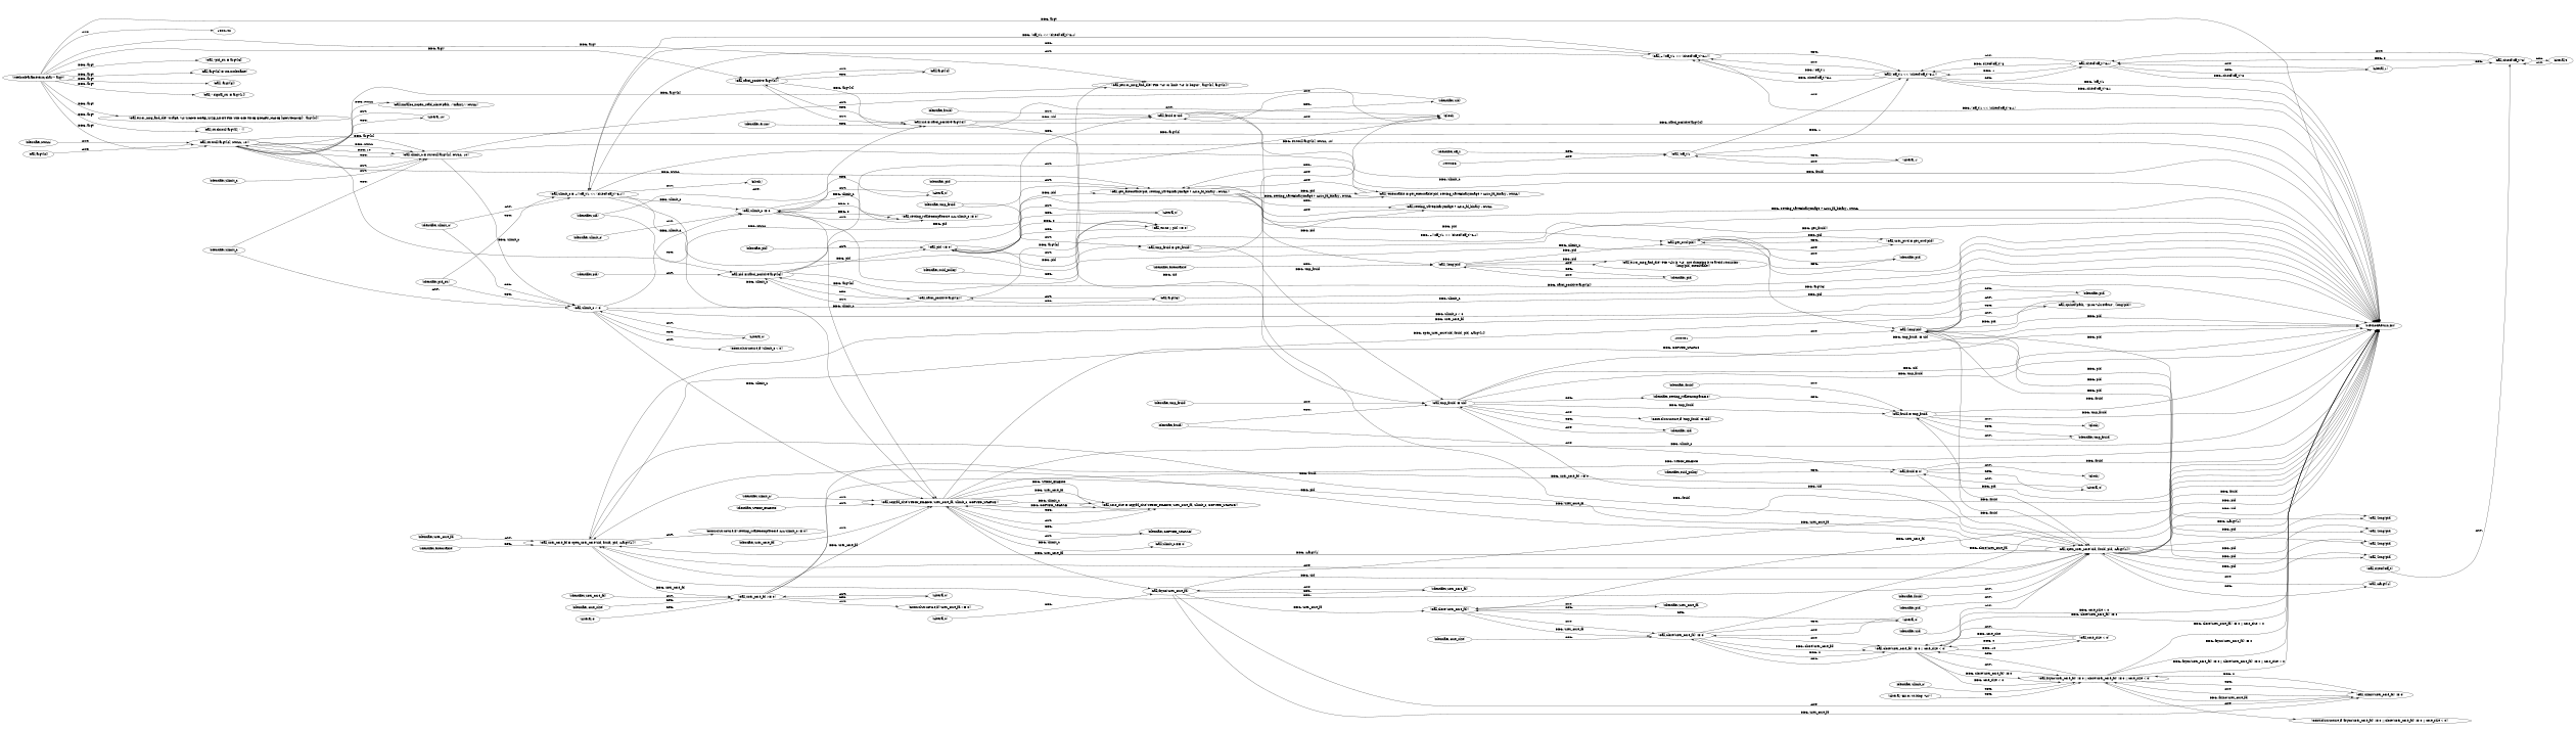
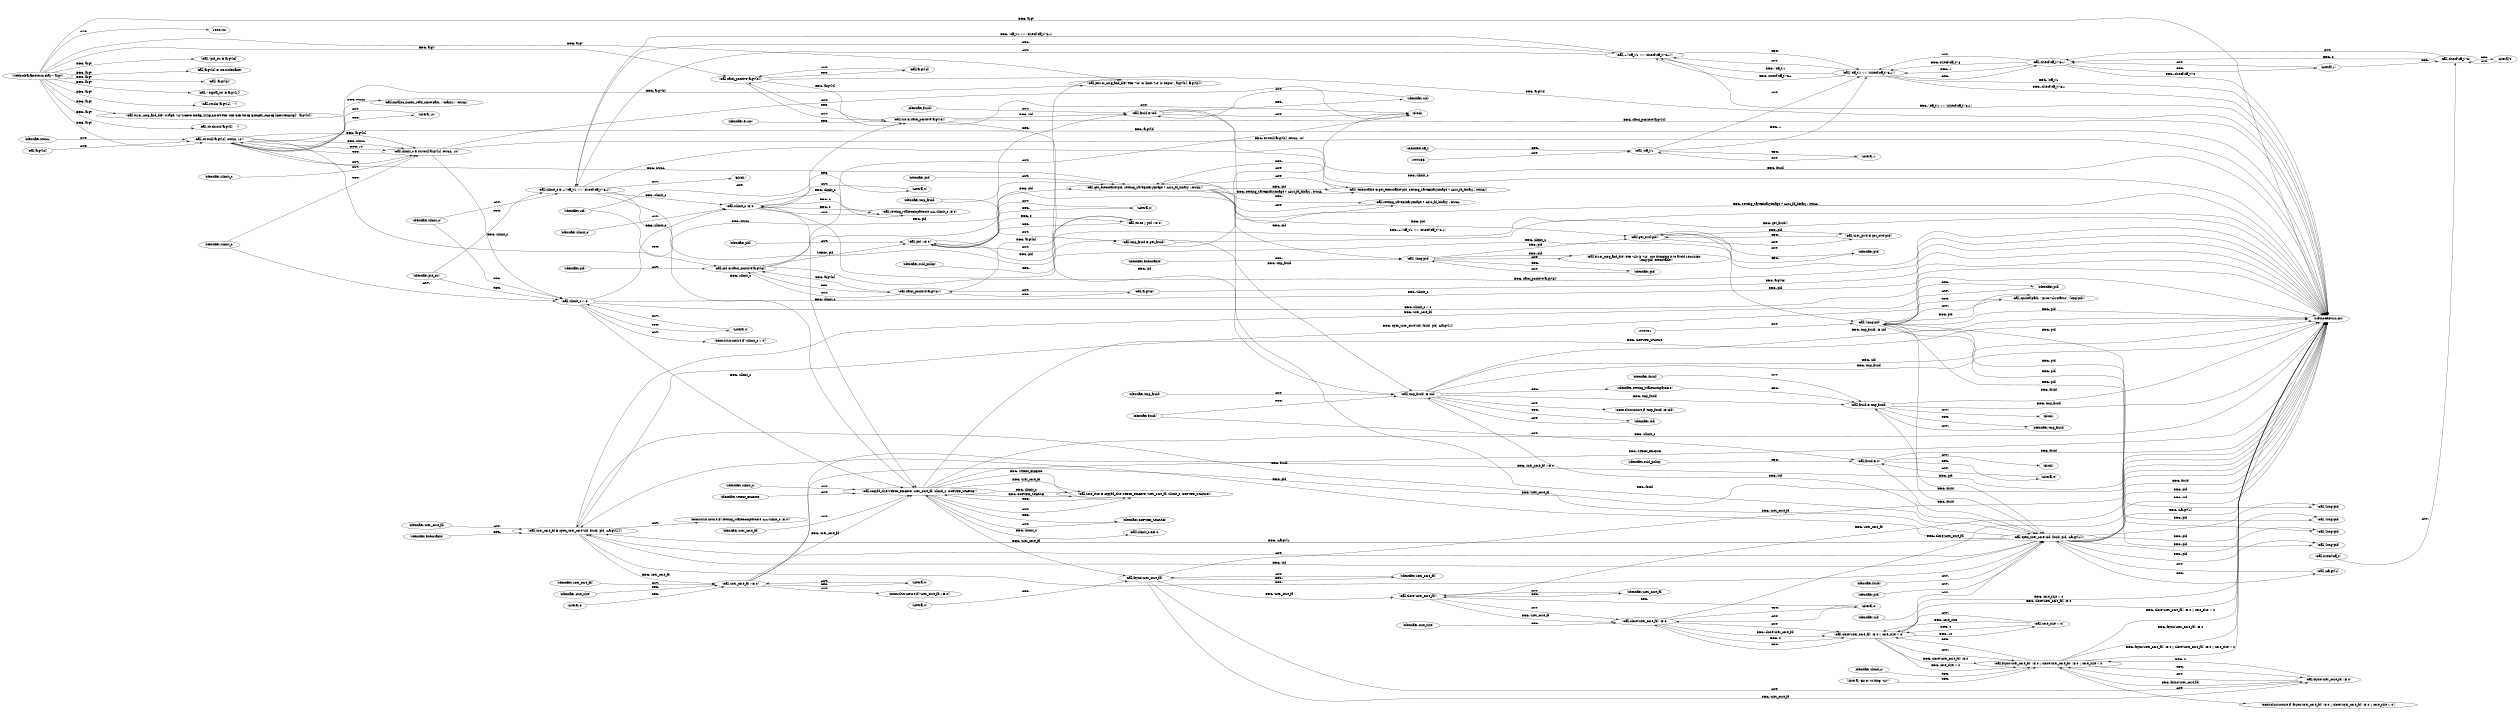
  digraph {
    fontname="DejaVu Serif"
    rankdir=LR
    node [fontname="DejaVu Serif"]
    edge [fontname="DejaVu Serif"]
    n1 [label="(Call,close(user_core_fd))"]
    n2 [label="(Call,close(user_core_fd) != 0)"]
    n3 [label="(MethodReturn,int)"]
    n4 [label="(Identifier,user_core_fd)"]
    n5 [label="(Call,close(user_core_fd) != 0 || core_size < 0)"]
    n6 [label="(Literal,0)"]
    n7 [label="(Call,fsync(user_core_fd))"]
-   n8 [label="(Call,ulimit(user_core_fd) != 0)"]
+   n8 [label="(Call,fsync(user_core_fd) != 0)"]
    n9 [label="(Identifier,user_core_fd)"]
    n10 [label="(Call,fsync(user_core_fd) != 0 || close(user_core_fd) != 0 || core_size < 0)"]
    n11 [label="(Call,copyfd_size(STDIN_FILENO, user_core_fd, ulimit_c, COPYFD_SPARSE))"]
    n12 [label="(Identifier,COPYFD_SPARSE)"]
    n13 [label="(Call,ulimit_c == 0)"]
    n14 [label="(Call,core_size = copyfd_size(STDIN_FILENO, user_core_fd, ulimit_c, COPYFD_SPARSE))"]
    n15 [label="(Call,user_core_fd >= 0)"]
    n16 [label="(Literal,0)"]
    n17 [label="(ControlStructure,if (user_core_fd >= 0))"]
    n18 [label="(Call,user_core_fd = open_user_core(uid, fsuid, pid, &argv[1]))"]
    n19 [label="(Call,open_user_core(uid, fsuid, pid, &argv[1]))"]
    n20 [label="(ControlStructure,if (setting_MakeCompatCore && ulimit_c != 0))"]
    n21 [label="(Call,(long)pid)"]
    n22 [label="(Call,(long)pid)"]
    n23 [label="(Call,(long)pid)"]
    n24 [label="(Call,&argv[1])"]
    n25 [label="(Call,(long)pid)"]
    n26 [label="(Call,tmp_fsuid != uid)"]
    n27 [label="(Call,fsuid = tmp_fsuid)"]
    n28 [label="(Identifier,uid)"]
    n29 [label="(ControlStructure,if (tmp_fsuid != uid))"]
    n30 [label="(Identifier,setting_MakeCompatCore)"]
    n31 [label="(Identifier,tmp_fsuid)"]
    n32 [label="(Block,)"]
    n33 [label="(Call,tmp_fsuid = get_fsuid())"]
    n34 [label="(Block,)"]
    n35 [label="(Call,uid = xatoi_positive(argv[4]))"]
    n36 [label="(Call,xatoi_positive(argv[4]))"]
    n37 [label="(Call,fsuid = uid)"]
    n38 [label="(Call,argv[4])"]
    n39 [label="(Identifier,uid)"]
    n40 [label="(MethodParameterIn,char** argv)"]
    n41 [label="(Call,strtoull(argv[2], NULL, 10))"]
    n42 [label="(Call,*pid_str = argv[3])"]
    n43 [label="(Call,argv[8] = uts.nodename)"]
    n44 [label="(Call,!argv[8])"]
    n45 [label="(Call,* signal_str = argv[1])"]
+   n46 [label="(Call,strchr(argv[1], ' '))"]
    n47 [label="(Call,error_msg_and_die(\"Usage: %s SIGNO CORE_SIZE_LIMIT PID UID GID TIME BINARY_NAME [HOSTNAME]\", argv[0]))"]
    n48 [label="(Call,strchrnul(argv[i], ' '))"]
    n49 [label="(Call,perror_msg_and_die(\"PID '%s' or limit '%s' is bogus\", argv[3], argv[2]))"]
    1000142
    n51 [label="(Call,xatoi_positive(argv[3]))"]
    n52 [label="(Call,pid = xatoi_positive(argv[3]))"]
    n53 [label="(Call,argv[3])"]
    n54 [label="(Call,get_executable(pid, setting_SaveBinaryImage ? &src_fd_binary : NULL))"]
    n55 [label="(Call,setting_SaveBinaryImage ? &src_fd_binary : NULL)"]
    n56 [label="(Call,ulimit_c = strtoull(argv[2], NULL, 10))"]
    n57 [label="(Call,xmalloc_xopen_read_close(path, /*maxsz:*/ NULL))"]
    n58 [label="(Literal,10)"]
    n59 [label="(Call,fsuid = 0)"]
    n60 [label="(Block,)"]
    n61 [label="(Literal,0)"]
    n62 [label="(Call,(long)pid)"]
    n63 [label="(Identifier,pid)"]
    n64 [label="(Call,sprintf(path, \"/proc/%lu/status\", (long)pid))"]
    n65 [label="(Call,get_cwd(pid))"]
    n66 [label="(Identifier,pid)"]
    n67 [label="(Call,user_pwd = get_cwd(pid))"]
    n68 [label="(Call,(long)pid)"]
    n69 [label="(Identifier,pid)"]
    n70 [label="(Call,error_msg_and_die(\"PID %lu is '%s', not dumping it to avoid recursion\",\n                        (long)pid, executable))"]
    n71 [label="(Call,*executable = get_executable(pid, setting_SaveBinaryImage ? &src_fd_binary : NULL))"]
    n72 [label="(Call,pid <= 0)"]
    n73 [label="(Literal,0)"]
    n74 [label="(Call,errno || pid <= 0)"]
    n75 [label="(Call,ulimit_c < 0)"]
    n76 [label="(Call,ulimit_c = ~((off_t)1 << (sizeof(off_t)*8-1)))"]
    n77 [label="(Call,~((off_t)1 << (sizeof(off_t)*8-1)))"]
    n78 [label="(Call,ulimit_c != 0)"]
    n79 [label="(Block,)"]
    n80 [label="(Call,(off_t)1 << (sizeof(off_t)*8-1))"]
    n81 [label="(Call,setting_MakeCompatCore && ulimit_c != 0)"]
    n82 [label="(Literal,0)"]
    n83 [label="(Call,sizeof(off_t)*8-1)"]
    n84 [label="(Literal,1)"]
    n85 [label="(Call,(off_t)1)"]
    n86 [label="(Literal,1)"]
    n87 [label="(Call,sizeof(off_t)*8)"]
    n88 [label="(Literal,9)"]
    n89 [label="(Literal,0)"]
    n90 [label="(ControlStructure,if (ulimit_c < 0))"]
    n91 [label="(Call,core_size < 0)"]
    n92 [label="(ControlStructure,if (fsync(user_core_fd) != 0 || close(user_core_fd) != 0 || core_size < 0))"]
    n93 [label="(Identifier,NULL)"]
    n94 [label="(Identifier,core_size)"]
    n95 [label="(Identifier,core_size)"]
    n96 [label="(Identifier,pid)"]
    n97 [label="(Call,argv[2])"]
    n98 [label="(Literal,0)"]
    n99 [label="(Identifier,uid)"]
    n100 [label="(Call,sizeof(off_t))"]
    n101 [label="(Identifier,suid_policy)"]
    n102 [label="(Identifier,executable)"]
    n103 [label="(Identifier,pid)"]
    n104 [label="(Identifier,tmp_fsuid)"]
    n105 [label="(Literal,\"Error writing '%s'\")"]
    n106 [label="(Identifier,fsuid)"]
    n107 [label="(Identifier,executable)"]
    n108 [label="(Identifier,user_core_fd)"]
    n109 [label="(Identifier,suid_policy)"]
    n110 [label="(Identifier,user_core_fd)"]
    n111 [label="(Identifier,fsuid)"]
    n112 [label="(Identifier,user_core_fd)"]
    n113 [label="(Identifier,ulimit_c)"]
    n114 [label="(Identifier,fsuid)"]
    n115 [label="(Identifier,errno)"]
    n116 [label="(Identifier,pid_str)"]
    n117 [label="(Identifier,fsuid)"]
    n118 [label="(Identifier,off_t)"]
    n119 [label="(Literal,0)"]
    n120 [label="(Identifier,ulimit_c)"]
    n121 [label="(Identifier,pid)"]
    n122 [label="(Identifier,ulimit_c)"]
    n123 [label="(Identifier,pid)"]
    n124 [label="(Identifier,ulimit_c)"]
    n125 [label="(Identifier,ulimit_c)"]
    n126 [label="(Identifier,uid)"]
    n127 [label="(Identifier,tmp_fsuid)"]
    n128 [label="(Identifier,ulimit_c)"]
    n129 [label="(Identifier,STDIN_FILENO)"]
    1000401
    1000286
    n1 -> n2 [label="AST: "]
    n1 -> n2 [label="DDG: user_core_fd"]
    n1 -> n3 [label="DDG: user_core_fd"]
    n1 -> n4 [label="CFG: "]
    n2 -> n3 [label="DDG: close(user_core_fd)"]
    n2 -> n5 [label="AST: "]
    n2 -> n5 [label="DDG: close(user_core_fd)"]
    n2 -> n5 [label="DDG: 0"]
    n2 -> n6 [label="CFG: "]
    n4 -> n1 [label="AST: "]
    n5 -> n2 [label="CFG: "]
    n5 -> n3 [label="DDG: close(user_core_fd) != 0"]
    n5 -> n3 [label="DDG: core_size < 0"]
    n5 -> n10 [label="AST: "]
    n5 -> n10 [label="DDG: close(user_core_fd) != 0"]
    n5 -> n10 [label="DDG: core_size < 0"]
    n5 -> n91 [label="DDG: 10"]
    n6 -> n1 [label="CFG: "]
    n6 -> n2 [label="AST: "]
    n7 -> n1 [label="DDG: user_core_fd"]
    n7 -> n3 [label="DDG: user_core_fd"]
    n7 -> n8 [label="AST: "]
    n7 -> n8 [label="DDG: user_core_fd"]
    n7 -> n9 [label="CFG: "]
    n8 -> n10 [label="AST: "]
    n8 -> n10 [label="DDG: fsync(user_core_fd)"]
    n8 -> n10 [label="DDG: 0"]
    n9 -> n7 [label="AST: "]
    n10 -> n3 [label="DDG: close(user_core_fd) != 0 || core_size < 0"]
    n10 -> n3 [label="DDG: fsync(user_core_fd) != 0"]
    n10 -> n3 [label="DDG: fsync(user_core_fd) != 0 || close(user_core_fd) != 0 || core_size < 0"]
    n10 -> n5 [label="CFG: "]
    n10 -> n8 [label="CFG: "]
    n10 -> n92 [label="AST: "]
    n11 -> n3 [label="DDG: COPYFD_SPARSE"]
    n11 -> n3 [label="DDG: ulimit_c"]
    n11 -> n3 [label="DDG: STDIN_FILENO"]
    n11 -> n7 [label="DDG: user_core_fd"]
    n11 -> n12 [label="CFG: "]
    n11 -> n13 [label="DDG: ulimit_c"]
    n11 -> n14 [label="AST: "]
    n11 -> n14 [label="DDG: STDIN_FILENO"]
    n11 -> n14 [label="DDG: user_core_fd"]
    n11 -> n14 [label="DDG: ulimit_c"]
    n11 -> n14 [label="DDG: COPYFD_SPARSE"]
    n12 -> n11 [label="AST: "]
    n14 -> n11 [label="CFG: "]
    n15 -> n3 [label="DDG: user_core_fd"]
    n15 -> n3 [label="DDG: user_core_fd >= 0"]
    n15 -> n11 [label="DDG: user_core_fd"]
    n15 -> n16 [label="CFG: "]
    n15 -> n17 [label="AST: "]
    n16 -> n15 [label="AST: "]
    n18 -> n3 [label="DDG: user_core_fd"]
    n18 -> n3 [label="DDG: open_user_core(uid, fsuid, pid, &argv[1])"]
    n18 -> n15 [label="DDG: user_core_fd"]
    n18 -> n19 [label="CFG: "]
    n18 -> n20 [label="AST: "]
    n19 -> n3 [label="DDG: fsuid"]
    n19 -> n3 [label="DDG: pid"]
    n19 -> n3 [label="DDG: uid"]
    n19 -> n3 [label="DDG: &argv[1]"]
    n19 -> n18 [label="AST: "]
    n19 -> n18 [label="DDG: uid"]
    n19 -> n18 [label="DDG: fsuid"]
    n19 -> n18 [label="DDG: pid"]
    n19 -> n18 [label="DDG: &argv[1]"]
    n19 -> n21 [label="DDG: pid"]
    n19 -> n22 [label="DDG: pid"]
    n19 -> n23 [label="DDG: pid"]
    n19 -> n24 [label="CFG: "]
    n19 -> n25 [label="DDG: pid"]
    n24 -> n19 [label="AST: "]
    n26 -> n3 [label="DDG: uid"]
    n26 -> n3 [label="DDG: tmp_fsuid"]
    n26 -> n3 [label="DDG: tmp_fsuid != uid"]
    n26 -> n19 [label="DDG: uid"]
    n26 -> n27 [label="DDG: tmp_fsuid"]
    n26 -> n28 [label="CFG: "]
    n26 -> n29 [label="AST: "]
    n26 -> n30 [label="CFG: "]
    n27 -> n3 [label="DDG: fsuid"]
    n27 -> n3 [label="DDG: tmp_fsuid"]
    n27 -> n19 [label="DDG: fsuid"]
    n27 -> n31 [label="CFG: "]
    n27 -> n32 [label="AST: "]
    n28 -> n26 [label="AST: "]
    n30 -> n27 [label="CFG: "]
    n31 -> n27 [label="AST: "]
    n33 -> n3 [label="DDG: get_fsuid()"]
    n33 -> n26 [label="DDG: tmp_fsuid"]
    n33 -> n34 [label="AST: "]
    n35 -> n3 [label="DDG: xatoi_positive(argv[4])"]
    n35 -> n26 [label="DDG: uid"]
    n35 -> n34 [label="AST: "]
    n35 -> n36 [label="CFG: "]
    n35 -> n37 [label="DDG: uid"]
+   n36 -> n3 [label="DDG: argv[4]"]
    n36 -> n35 [label="AST: "]
    n36 -> n35 [label="DDG: argv[4]"]
    n36 -> n38 [label="CFG: "]
    n37 -> n3 [label="DDG: fsuid"]
    n37 -> n19 [label="DDG: fsuid"]
    n37 -> n34 [label="AST: "]
    n37 -> n39 [label="CFG: "]
    n38 -> n36 [label="AST: "]
    n39 -> n37 [label="AST: "]
    n40 -> n3 [label="DDG: argv"]
    n40 -> n36 [label="DDG: argv"]
    n40 -> n41 [label="DDG: argv"]
    n40 -> n42 [label="DDG: argv"]
    n40 -> n43 [label="DDG: argv"]
    n40 -> n44 [label="DDG: argv"]
    n40 -> n45 [label="DDG: argv"]
+   n40 -> n46 [label="DDG: argv"]
    n40 -> n47 [label="DDG: argv"]
    n40 -> n48 [label="DDG: argv"]
    n40 -> n49 [label="DDG: argv"]
    n40 -> 1000142 [label="AST: "]
    n41 -> n3 [label="DDG: argv[2]"]
    n41 -> n49 [label="DDG: argv[2]"]
    n41 -> n54 [label="DDG: NULL"]
    n41 -> n55 [label="DDG: NULL"]
    n41 -> n56 [label="AST: "]
    n41 -> n56 [label="DDG: argv[2]"]
    n41 -> n56 [label="DDG: NULL"]
    n41 -> n56 [label="DDG: 10"]
    n41 -> n57 [label="DDG: NULL"]
    n41 -> n58 [label="CFG: "]
    n51 -> n49 [label="DDG: argv[3]"]
    n51 -> n52 [label="AST: "]
    n51 -> n52 [label="DDG: argv[3]"]
    n51 -> n53 [label="CFG: "]
    n52 -> n3 [label="DDG: xatoi_positive(argv[3])"]
    n52 -> n34 [label="AST: "]
    n52 -> n51 [label="CFG: "]
    n52 -> n54 [label="DDG: pid"]
-   n52 -> n72 [label="DDG: pid"]
+   n52 -> n72 [label="STDIN: pid"]
    n53 -> n3 [label="DDG: argv[3]"]
    n53 -> n51 [label="AST: "]
    n54 -> n3 [label="DDG: setting_SaveBinaryImage ? &src_fd_binary : NULL"]
    n54 -> n55 [label="CFG: "]
    n54 -> n65 [label="DDG: pid"]
    n54 -> n68 [label="DDG: pid"]
    n54 -> n71 [label="AST: "]
    n54 -> n71 [label="DDG: pid"]
    n54 -> n71 [label="DDG: setting_SaveBinaryImage ? &src_fd_binary : NULL"]
    n55 -> n54 [label="AST: "]
    n56 -> n3 [label="DDG: strtoull(argv[2], NULL, 10)"]
    n56 -> n34 [label="AST: "]
    n56 -> n41 [label="CFG: "]
    n56 -> n75 [label="DDG: ulimit_c"]
    n58 -> n41 [label="AST: "]
    n59 -> n3 [label="DDG: fsuid"]
    n59 -> n19 [label="DDG: fsuid"]
    n59 -> n60 [label="AST: "]
    n59 -> n61 [label="CFG: "]
    n61 -> n59 [label="AST: "]
    n62 -> n3 [label="DDG: pid"]
    n62 -> n19 [label="DDG: pid"]
    n62 -> n21 [label="DDG: pid"]
    n62 -> n22 [label="DDG: pid"]
    n62 -> n23 [label="DDG: pid"]
    n62 -> n25 [label="DDG: pid"]
    n62 -> n63 [label="CFG: "]
    n62 -> n64 [label="AST: "]
    n62 -> n64 [label="DDG: pid"]
    n63 -> n62 [label="AST: "]
    n64 -> n62 [label="CFG: "]
    n65 -> n62 [label="DDG: pid"]
    n65 -> n66 [label="CFG: "]
    n65 -> n67 [label="AST: "]
    n65 -> n67 [label="DDG: pid"]
    n66 -> n65 [label="AST: "]
    n67 -> n65 [label="CFG: "]
    n68 -> n65 [label="DDG: pid"]
    n68 -> n69 [label="CFG: "]
    n68 -> n70 [label="AST: "]
    n68 -> n70 [label="DDG: pid"]
    n69 -> n68 [label="AST: "]
    n71 -> n54 [label="CFG: "]
    n72 -> n54 [label="DDG: pid"]
    n72 -> n73 [label="CFG: "]
    n72 -> n74 [label="AST: "]
    n72 -> n74 [label="DDG: pid"]
    n72 -> n74 [label="DDG: 0"]
    n73 -> n72 [label="AST: "]
    n74 -> n72 [label="CFG: "]
    n75 -> n3 [label="DDG: ulimit_c"]
    n75 -> n3 [label="DDG: ulimit_c < 0"]
    n75 -> n11 [label="DDG: ulimit_c"]
    n75 -> n78 [label="DDG: ulimit_c"]
    n75 -> n89 [label="CFG: "]
    n75 -> n90 [label="AST: "]
    n76 -> n3 [label="DDG: ulimit_c"]
    n76 -> n3 [label="DDG: ~((off_t)1 << (sizeof(off_t)*8-1))"]
    n76 -> n11 [label="DDG: ulimit_c"]
    n76 -> n77 [label="CFG: "]
    n76 -> n78 [label="DDG: ulimit_c"]
    n76 -> n79 [label="AST: "]
    n77 -> n3 [label="DDG: (off_t)1 << (sizeof(off_t)*8-1)"]
    n77 -> n76 [label="AST: "]
    n77 -> n76 [label="DDG: (off_t)1 << (sizeof(off_t)*8-1)"]
    n77 -> n80 [label="CFG: "]
    n78 -> n3 [label="DDG: ulimit_c"]
    n78 -> n11 [label="DDG: ulimit_c"]
    n78 -> n81 [label="AST: "]
    n78 -> n81 [label="DDG: ulimit_c"]
    n78 -> n81 [label="DDG: 0"]
    n78 -> n82 [label="CFG: "]
    n80 -> n3 [label="DDG: (off_t)1"]
    n80 -> n3 [label="DDG: sizeof(off_t)*8-1"]
    n80 -> n77 [label="AST: "]
    n80 -> n77 [label="DDG: (off_t)1"]
    n80 -> n77 [label="DDG: sizeof(off_t)*8-1"]
    n80 -> n83 [label="CFG: "]
    n81 -> n78 [label="DDG: 8"]
    n82 -> n78 [label="AST: "]
    n83 -> n3 [label="DDG: sizeof(off_t)*8"]
    n83 -> n80 [label="AST: "]
    n83 -> n80 [label="DDG: sizeof(off_t)*8"]
    n83 -> n80 [label="DDG: 1"]
    n83 -> n84 [label="CFG: "]
    n84 -> n83 [label="AST: "]
    n84 -> n87 [label="CFG: "]
    n85 -> n80 [label="AST: "]
    n85 -> n80 [label="DDG: 1"]
    n85 -> n86 [label="CFG: "]
    n86 -> n85 [label="AST: "]
    n87 -> n83 [label="AST: "]
    n87 -> n83 [label="DDG: 8"]
    n87 -> n88 [label="CFG: "]
    n88 -> n87 [label="AST: "]
    n89 -> n75 [label="AST: "]
    n91 -> n5 [label="AST: "]
    n91 -> n5 [label="DDG: core_size"]
    n91 -> n5 [label="DDG: 0"]
    n93 -> n41 [label="AST: "]
    n94 -> n15 [label="CFG: "]
    n95 -> n2 [label="CFG: "]
    n96 -> n54 [label="AST: "]
    n97 -> n41 [label="AST: "]
    n98 -> n15 [label="CFG: "]
    n99 -> n35 [label="AST: "]
    n99 -> n52 [label="CFG: "]
    n100 -> n87 [label="AST: "]
    n101 -> n33 [label="CFG: "]
    n102 -> n18 [label="CFG: "]
    n103 -> n52 [label="AST: "]
    n104 -> n26 [label="AST: "]
    n105 -> n10 [label="CFG: "]
    n106 -> n27 [label="AST: "]
    n107 -> n68 [label="CFG: "]
    n108 -> n15 [label="AST: "]
    n109 -> n59 [label="CFG: "]
    n110 -> n11 [label="AST: "]
    n111 -> n19 [label="AST: "]
    n112 -> n18 [label="AST: "]
    n113 -> n11 [label="AST: "]
    n114 -> n26 [label="CFG: "]
    n114 -> n59 [label="AST: "]
    n115 -> n35 [label="CFG: "]
    n116 -> n75 [label="CFG: "]
    n116 -> n76 [label="CFG: "]
    n117 -> n37 [label="AST: "]
    n118 -> n85 [label="CFG: "]
    n119 -> n7 [label="CFG: "]
    n120 -> n56 [label="CFG: "]
    n120 -> n75 [label="AST: "]
    n121 -> n19 [label="AST: "]
    n122 -> n78 [label="AST: "]
    n123 -> n72 [label="AST: "]
    n124 -> n56 [label="AST: "]
    n125 -> n75 [label="CFG: "]
    n125 -> n76 [label="AST: "]
    n126 -> n19 [label="AST: "]
    n127 -> n33 [label="AST: "]
    n127 -> n37 [label="CFG: "]
    n128 -> n10 [label="CFG: "]
    n129 -> n11 [label="AST: "]
    1000401 -> n62 [label="AST: "]
    1000286 -> n85 [label="AST: "]
  }
